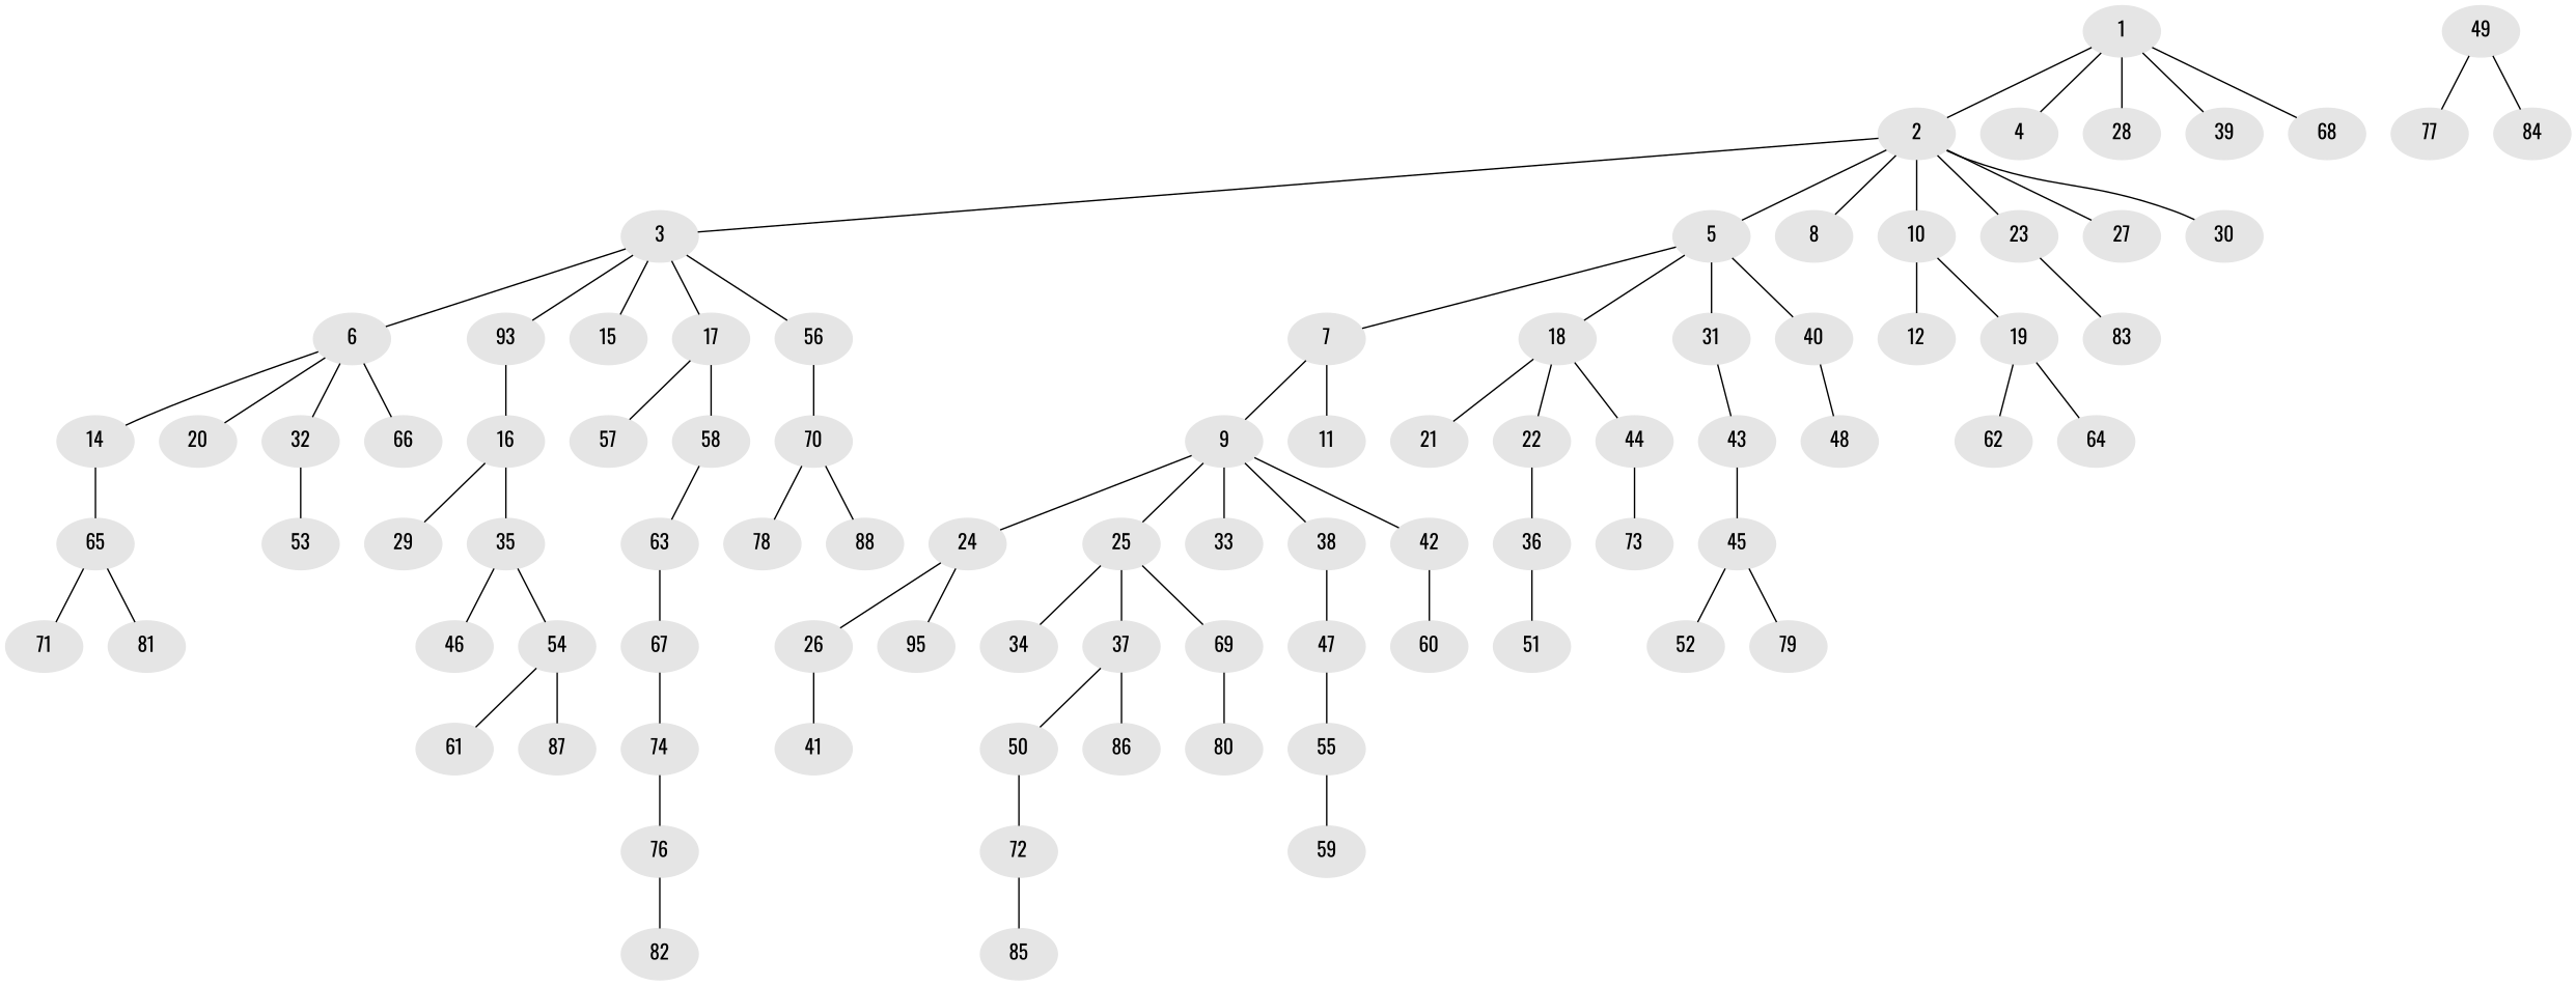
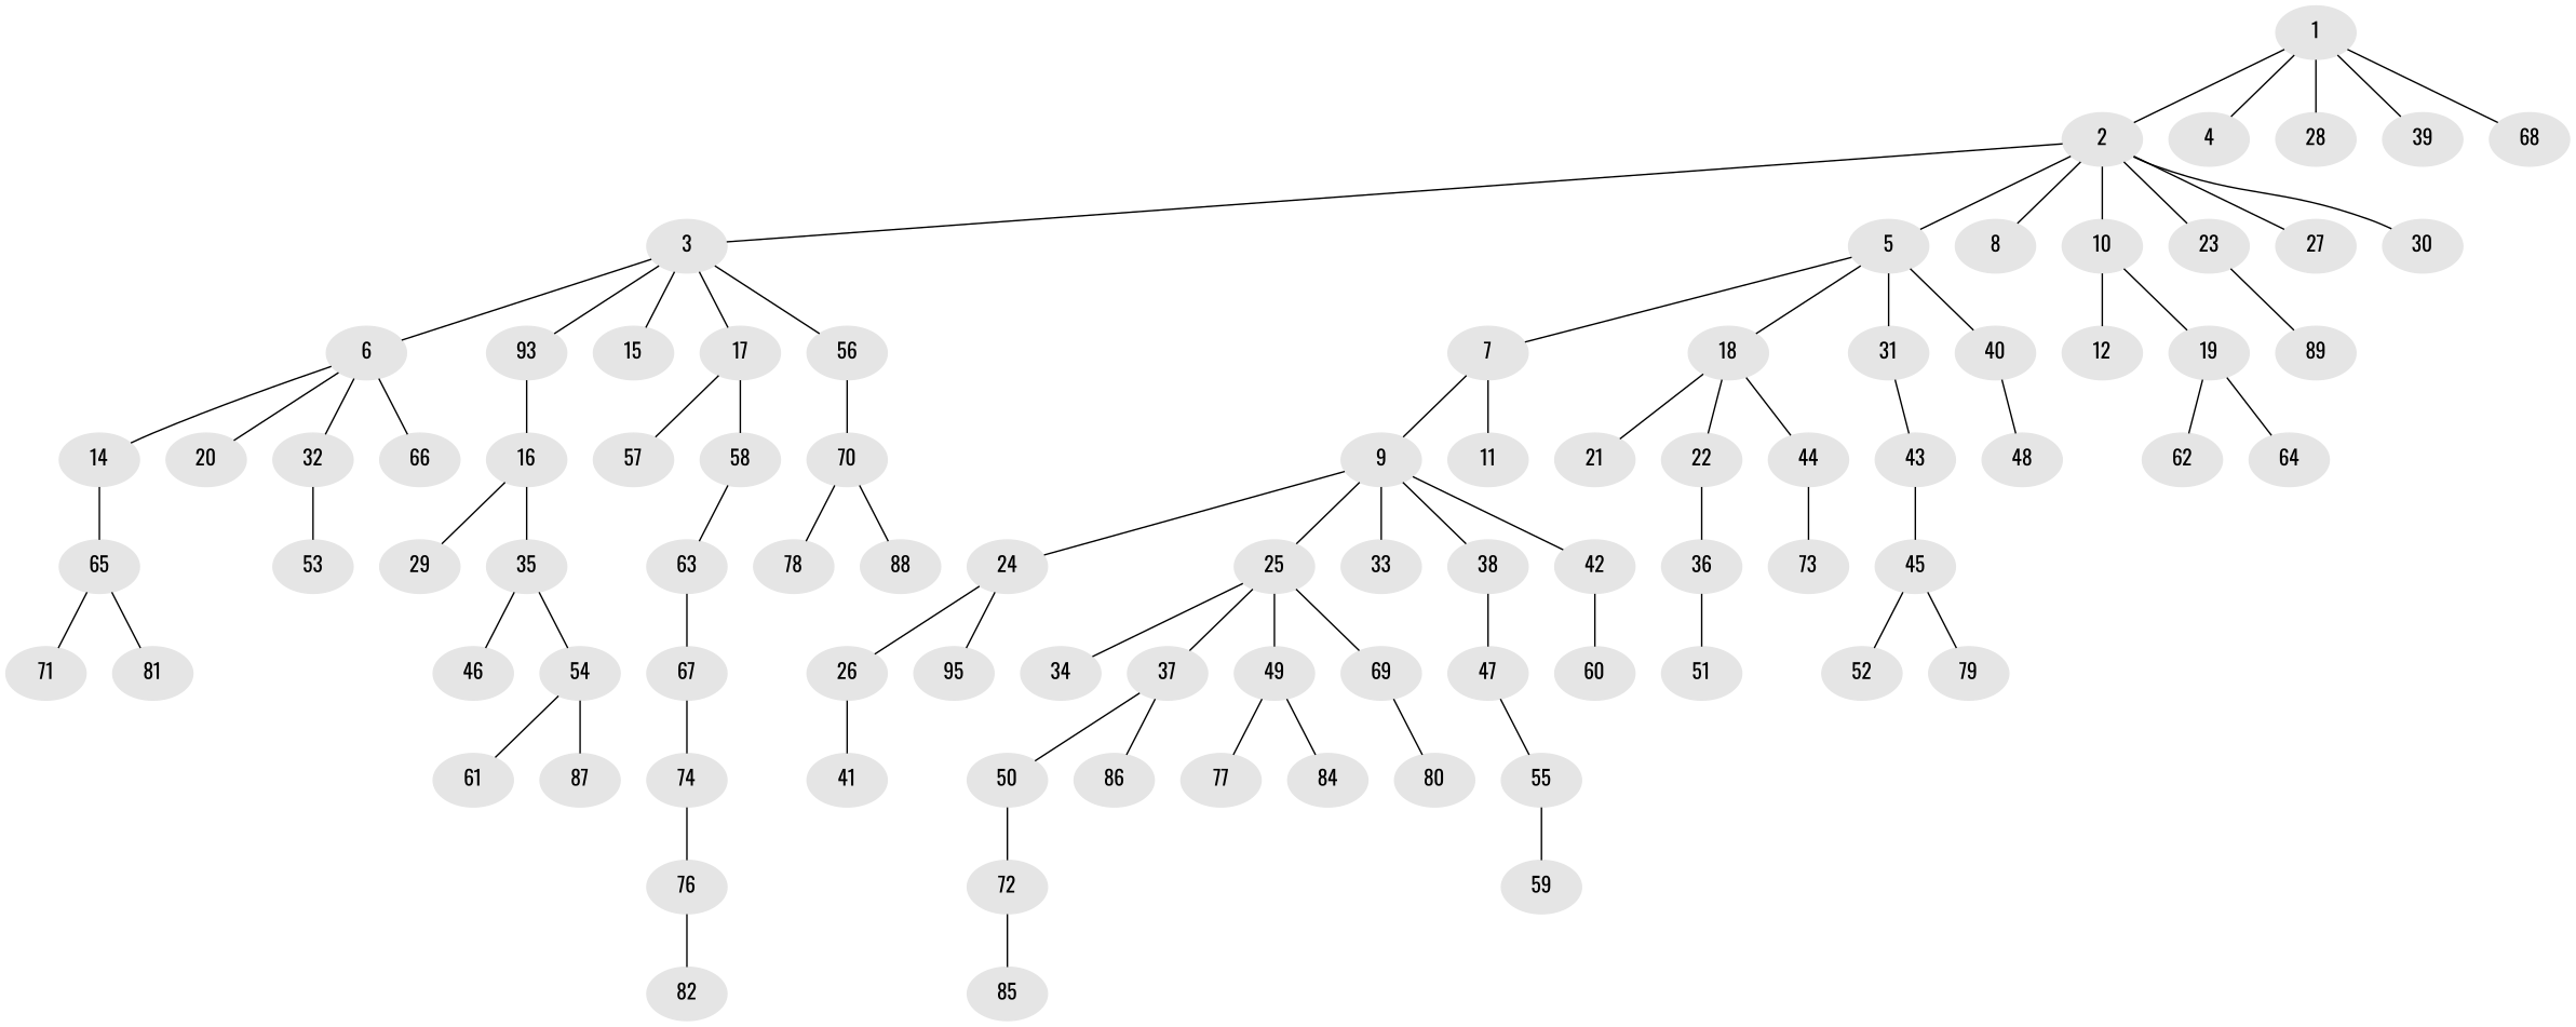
  graph {
    fontname=Oswald
    node [color=gray90 fontname=Oswald style=filled]
    edge [fontname=Oswald weight=1.0]
    1
    2
    4
    28
    39
    68
    3
    5
    8
    10
    23
    27
    30
    6
    n15 [label=93]
    15
    17
    56
    7
    18
    31
    40
    12
    19
-   83
+   83 [label=89]
    14
    20
    32
    66
    16
    57
    58
    70
    9
    11
    21
    22
    44
    43
    48
    65
    53
    24
    25
    33
    38
    42
    26
    n49 [label=95]
    34
    37
    49
    69
    47
    60
    62
    64
    29
    35
    71
    81
    46
    54
    63
    36
    73
    51
    41
    50
    86
    77
    84
    80
    45
    61
    87
    72
    55
    52
    79
    59
    85
    78
    88
    67
    74
    76
    82
    1 -- 2
    1 -- 4
    1 -- 28
    1 -- 39
    1 -- 68
    2 -- 3
    2 -- 5
    2 -- 8
    2 -- 10
    2 -- 23
    2 -- 27
    2 -- 30
    3 -- 6
    3 -- n15
    3 -- 15
    3 -- 17
    3 -- 56
    5 -- 7
    5 -- 18
    5 -- 31
    5 -- 40
    10 -- 12
    10 -- 19
    23 -- 83
    6 -- 14
    6 -- 20
    6 -- 32
    6 -- 66 [weight=2.0]
    n15 -- 16
    17 -- 57
    17 -- 58
    56 -- 70
    7 -- 9
    7 -- 11
    18 -- 21
    18 -- 22
    18 -- 44
    31 -- 43
    40 -- 48 [weight=2.0]
    19 -- 62
    19 -- 64
    14 -- 65
    32 -- 53 [weight=2.0]
    16 -- 29
    16 -- 35
    58 -- 63
    70 -- 78
    70 -- 88
    9 -- 24
    9 -- 25
    9 -- 33
    9 -- 38
    9 -- 42
    22 -- 36
    44 -- 73
    43 -- 45
    65 -- 71
    65 -- 81
    24 -- 26
    24 -- n49
    25 -- 34
    25 -- 37
+   25 -- 49
    25 -- 69
    38 -- 47
    42 -- 60
    26 -- 41
    37 -- 50
    37 -- 86
    49 -- 77
    49 -- 84
    69 -- 80
    47 -- 55
    35 -- 46
    35 -- 54
    54 -- 61
    54 -- 87
    63 -- 67
    36 -- 51
    50 -- 72
    45 -- 52
    45 -- 79
    72 -- 85
    55 -- 59
    67 -- 74
    74 -- 76
    76 -- 82
  }
